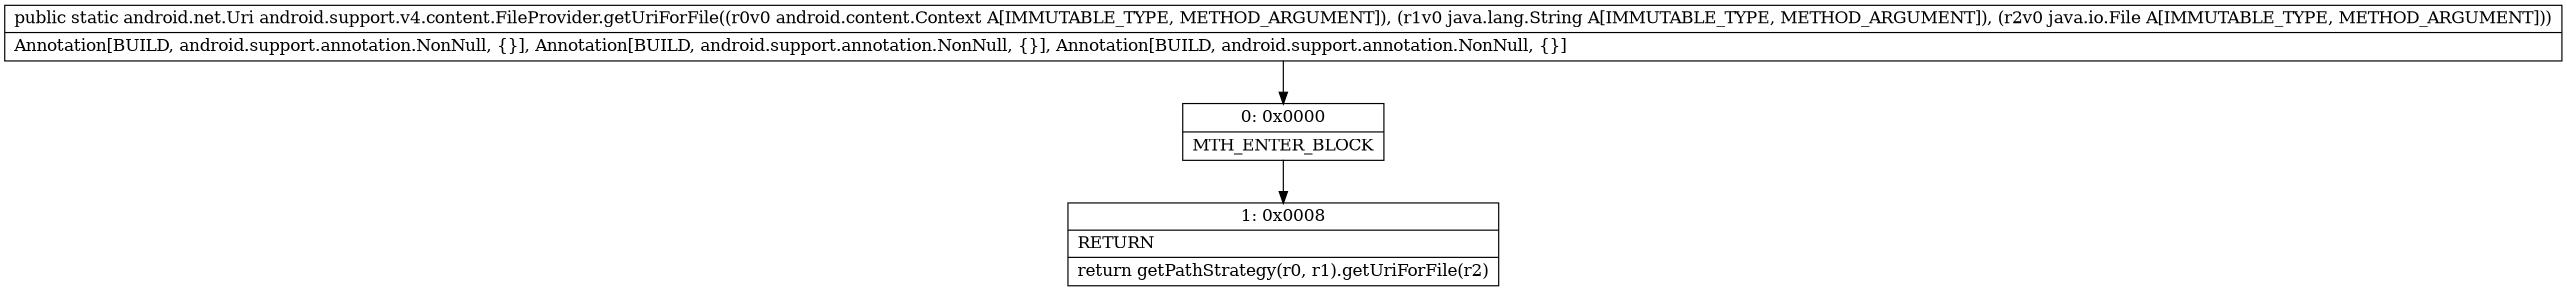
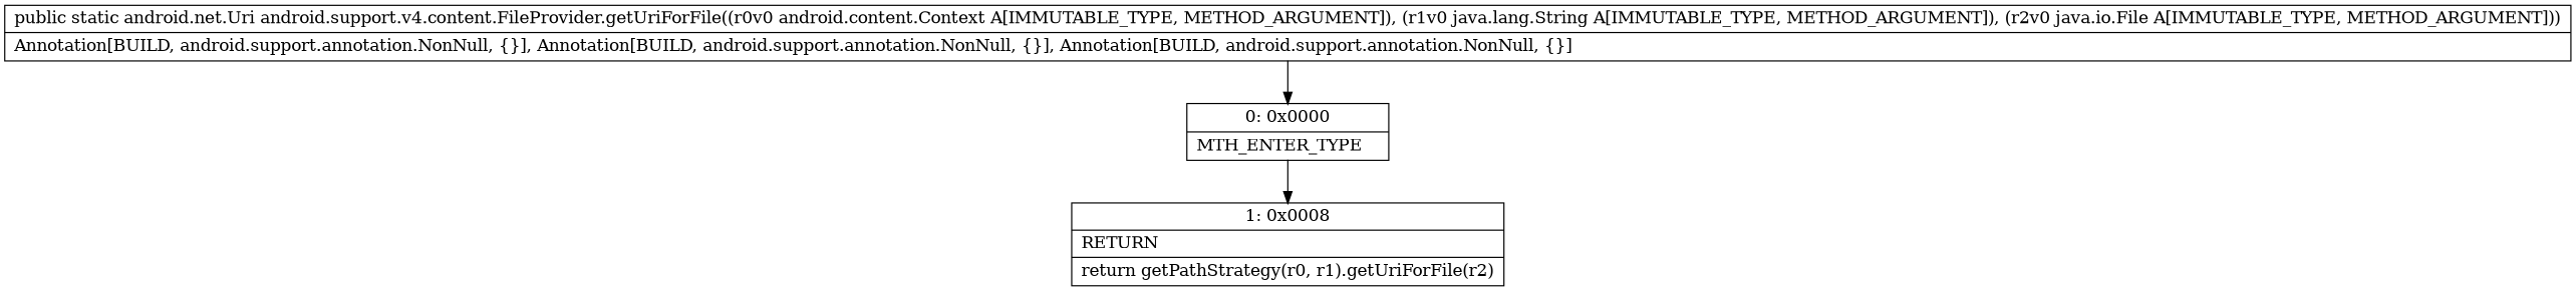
  digraph {
    node [shape=record]
-   n1 [label="{0\:\ 0x0000|MTH_ENTER_BLOCK\l}"]
+   n1 [label="{0\:\ 0x0000|MTH_ENTER_TYPE\l}"]
    n2 [label="{1\:\ 0x0008|RETURN\l|return getPathStrategy(r0, r1).getUriForFile(r2)\l}"]
    n3 [label="{public static android.net.Uri android.support.v4.content.FileProvider.getUriForFile((r0v0 android.content.Context A[IMMUTABLE_TYPE, METHOD_ARGUMENT]), (r1v0 java.lang.String A[IMMUTABLE_TYPE, METHOD_ARGUMENT]), (r2v0 java.io.File A[IMMUTABLE_TYPE, METHOD_ARGUMENT]))  | Annotation[BUILD, android.support.annotation.NonNull, \{\}], Annotation[BUILD, android.support.annotation.NonNull, \{\}], Annotation[BUILD, android.support.annotation.NonNull, \{\}]\l}"]
    n1 -> n2
    n3 -> n1
  }
